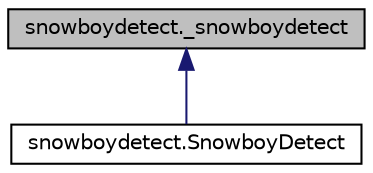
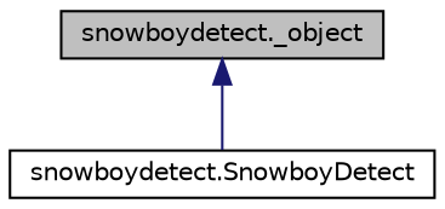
  digraph {
    node [color=black fontname=Helvetica fontsize=10 shape=record style=filled]
-   n1 [fillcolor=grey75 fontcolor=black height=0.2 label="snowboydetect._snowboydetect" width=0.4]
+   n1 [fillcolor=grey75 fontcolor=black height=0.2 label="snowboydetect._object" width=0.4]
    n2 [fillcolor=white height=0.2 label="snowboydetect.SnowboyDetect" width=0.4]
    n1 -> n2 [color=midnightblue dir=back fontname=Helvetica fontsize=10 labelfontname=Helvetica labelfontsize=10 style=solid]
  }
